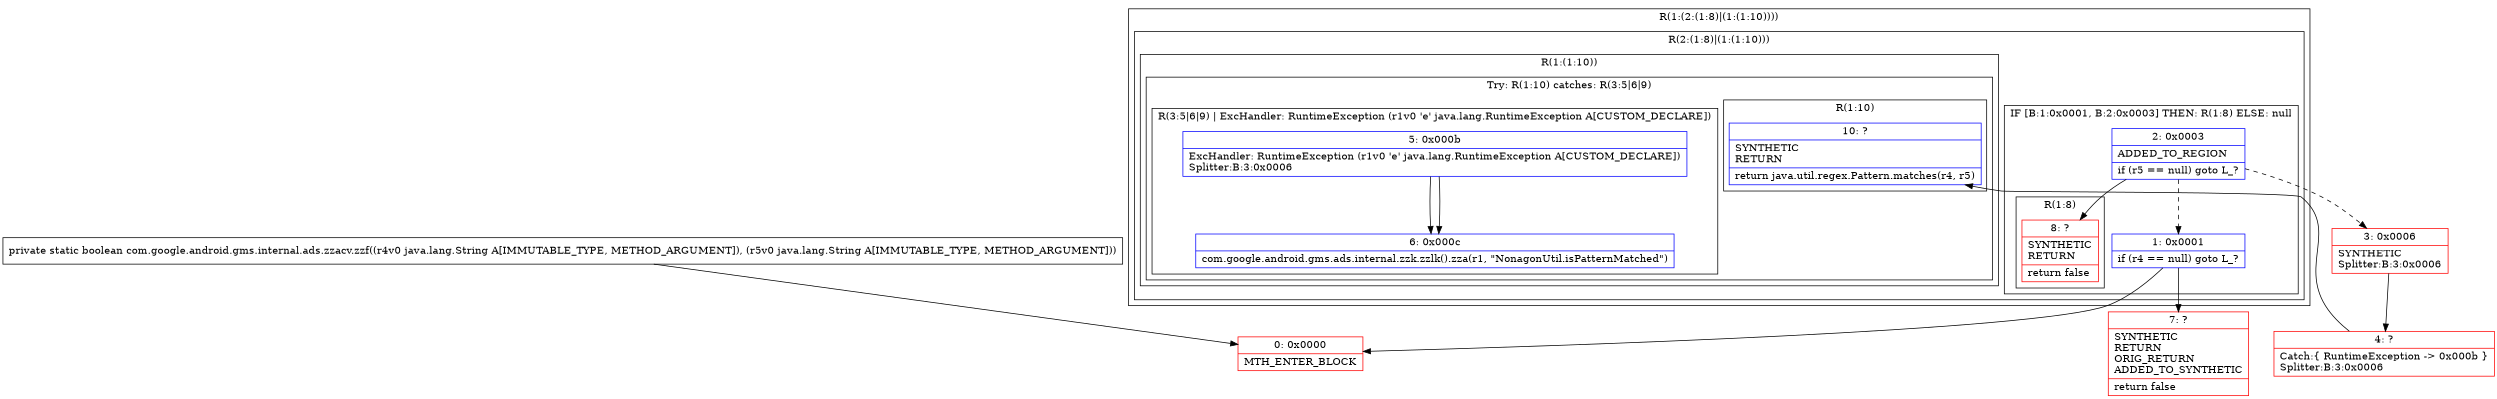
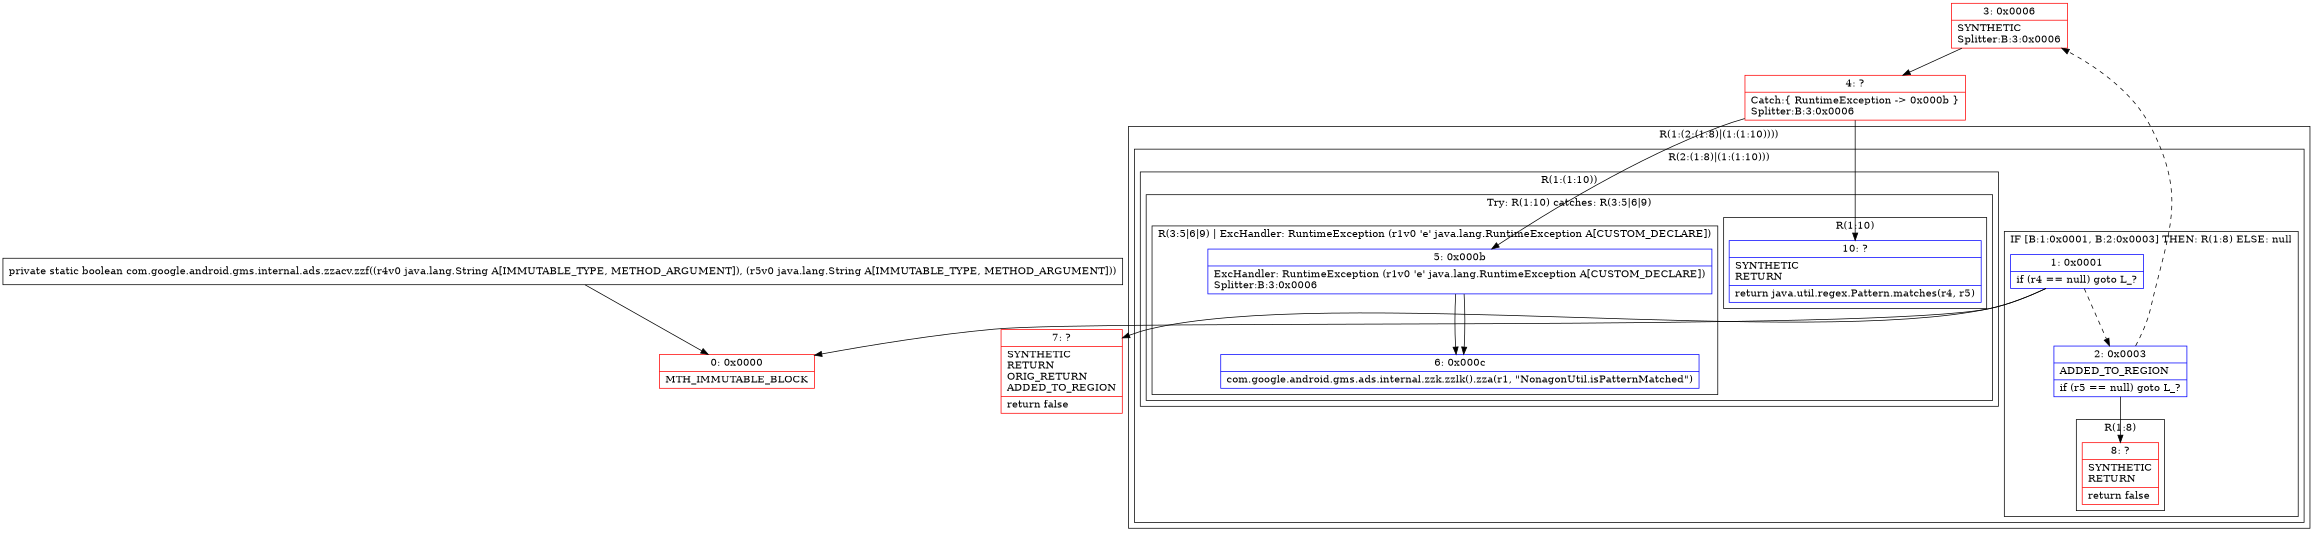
  digraph {
    node [color=red shape=record]
    n1 [label="{8\:\ ?|SYNTHETIC\lRETURN\l|return false\l}"]
    n2 [color=blue label="{1\:\ 0x0001|if (r4 == null) goto L_?\l}"]
    n3 [color=blue label="{2\:\ 0x0003|ADDED_TO_REGION\l|if (r5 == null) goto L_?\l}"]
    n4 [color=blue label="{10\:\ ?|SYNTHETIC\lRETURN\l|return java.util.regex.Pattern.matches(r4, r5)\l}"]
    n5 [color=blue label="{5\:\ 0x000b|ExcHandler: RuntimeException (r1v0 'e' java.lang.RuntimeException A[CUSTOM_DECLARE])\lSplitter:B:3:0x0006\l}"]
    n6 [color=blue label="{6\:\ 0x000c|com.google.android.gms.ads.internal.zzk.zzlk().zza(r1, \"NonagonUtil.isPatternMatched\")\l}"]
-   n7 [label="{7\:\ ?|SYNTHETIC\lRETURN\lORIG_RETURN\lADDED_TO_SYNTHETIC\l|return false\l}"]
-   n8 [label="{0\:\ 0x0000|MTH_ENTER_BLOCK\l}"]
+   n7 [label="{7\:\ ?|SYNTHETIC\lRETURN\lORIG_RETURN\lADDED_TO_REGION\l|return false\l}"]
+   n8 [label="{0\:\ 0x0000|MTH_IMMUTABLE_BLOCK\l}"]
    n9 [label="{3\:\ 0x0006|SYNTHETIC\lSplitter:B:3:0x0006\l}"]
    n10 [label="{4\:\ ?|Catch:\{ RuntimeException \-\> 0x000b \}\lSplitter:B:3:0x0006\l}"]
    n11 [label="{private static boolean com.google.android.gms.internal.ads.zzacv.zzf((r4v0 java.lang.String A[IMMUTABLE_TYPE, METHOD_ARGUMENT]), (r5v0 java.lang.String A[IMMUTABLE_TYPE, METHOD_ARGUMENT])) }" color=""]
    subgraph cluster_1 {
      label="R(1:(2:(1:8)|(1:(1:10))))"
      subgraph cluster_2 {
        label="R(2:(1:8)|(1:(1:10)))"
        subgraph cluster_3 {
          label="IF [B:1:0x0001, B:2:0x0003] THEN: R(1:8) ELSE: null"
          n2
          n3
          subgraph cluster_4 {
            label="R(1:8)"
            n1
          }
        }
        subgraph cluster_5 {
          label="R(1:(1:10))"
          subgraph cluster_6 {
            label="Try: R(1:10) catches: R(3:5|6|9)"
            subgraph cluster_7 {
              label="R(1:10)"
              n4
            }
            subgraph cluster_8 {
              label="R(3:5|6|9) | ExcHandler: RuntimeException (r1v0 'e' java.lang.RuntimeException A[CUSTOM_DECLARE])\l"
              n5
              n6
            }
          }
        }
      }
    }
    subgraph cluster_9 {
      label="R(3:5|6|9) | ExcHandler: RuntimeException (r1v0 'e' java.lang.RuntimeException A[CUSTOM_DECLARE])\l"
    }
-   n3 -> n2 [style=dashed]
+   n2 -> n3 [style=dashed]
    n2 -> n7
    n2 -> n8
    n3 -> n1
    n3 -> n9 [style=dashed]
    n5 -> n6
    n5 -> n6
    n9 -> n10
    n10 -> n4
+   n10 -> n5
    n11 -> n8
  }
